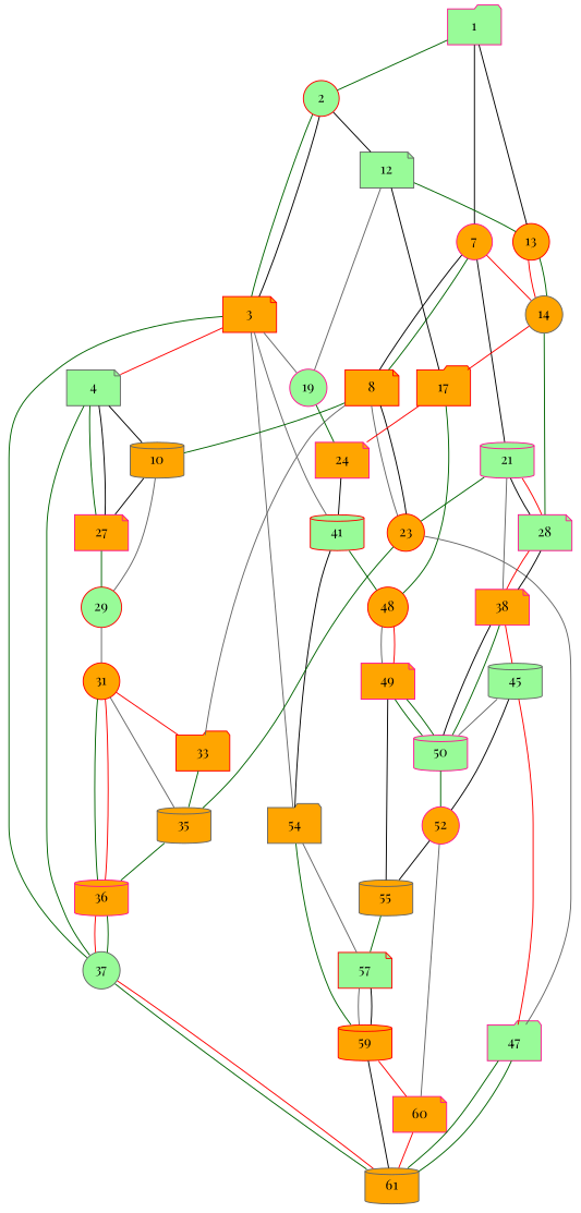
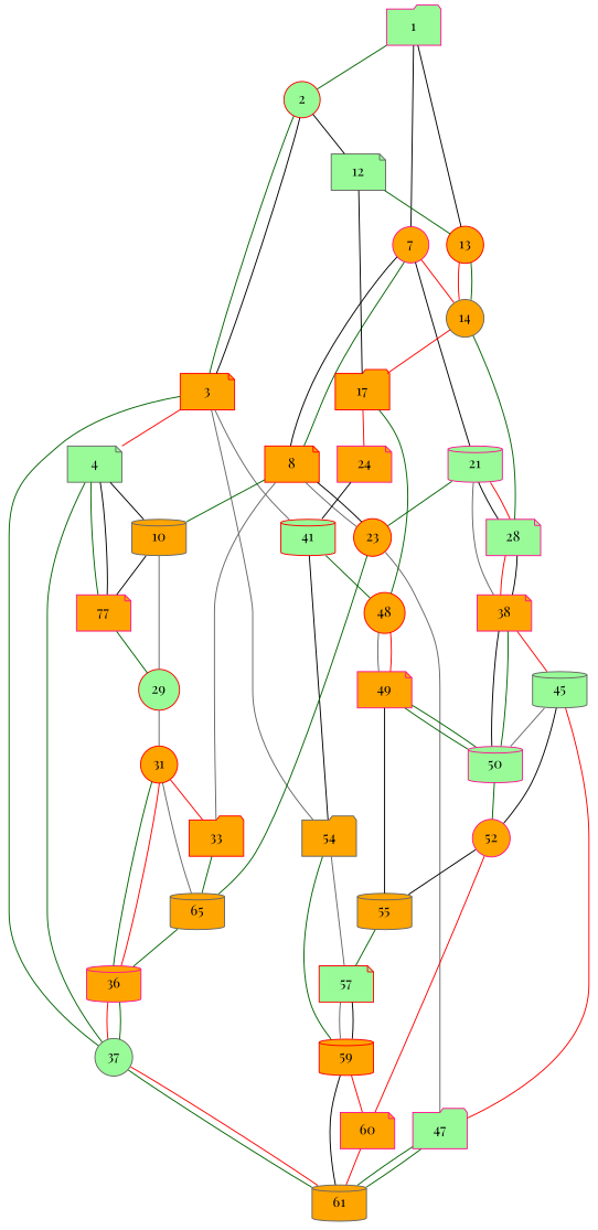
  graph {
    fontname="Playfair Display"
    node [color=deeppink fillcolor=orange fontname="Playfair Display" shape=circle style=filled]
    edge [color=darkgreen fontname="Playfair Display"]
    1 [fillcolor=palegreen shape=folder super="+6"]
    2 [color=red fillcolor=palegreen]
    7 [super="+15"]
    13 [color=red]
    3 [color=red shape=note super="+40"]
    12 [color=gray40 fillcolor=palegreen shape=note super="+16"]
    8 [color=red shape=note super="+9"]
    14 [color=gray40 super="+18"]
    21 [fillcolor=palegreen shape=cylinder super="+22"]
    4 [color=gray40 fillcolor=palegreen shape=note super="+5"]
-   19 [fillcolor=palegreen super="+20"]
    37 [color=gray40 fillcolor=palegreen]
    41 [color=red fillcolor=palegreen shape=cylinder super="+42"]
    n14 [color=gray40 label=54 shape=folder super="+62"]
    17 [color=red shape=folder super="+26"]
    10 [color=gray40 shape=cylinder super="+11"]
-   27 [shape=note]
+   27 [shape=note label=77]
    24 [shape=note super="+25"]
    61 [color=gray40 shape=cylinder super="+64"]
    48 [color=red]
    57 [color=red fillcolor=palegreen shape=note]
    59 [color=red shape=cylinder super="+63"]
    29 [color=red fillcolor=palegreen super="+30"]
    23 [color=red super="+44"]
    33 [color=red shape=folder super="+34"]
    28 [fillcolor=palegreen shape=note]
    38 [shape=note super="+39"]
-   35 [color=gray40 shape=cylinder super="+43"]
+   35 [color=gray40 shape=cylinder super="+43" label=65]
    47 [fillcolor=palegreen shape=folder]
    31 [color=red super="+32"]
    49 [shape=note super="+54"]
    45 [color=gray40 fillcolor=palegreen shape=cylinder super="+46"]
    50 [fillcolor=palegreen shape=cylinder super="+51"]
    36 [shape=cylinder]
    52 [super="+53"]
    55 [color=gray40 shape=cylinder super="+58"]
    60 [shape=note]
    1 -- 2
    1 -- 7 [color=black]
    1 -- 13 [color=black]
    2 -- 3
    2 -- 3 [color=black]
    2 -- 12 [color=black]
    7 -- 8 [color=black]
    7 -- 8
    7 -- 14 [color=red]
    7 -- 21 [color=black]
    13 -- 14 [color=red]
    13 -- 14
    3 -- 4 [color=red]
-   3 -- 19 [color=gray40]
    3 -- 37
    3 -- 41 [color=gray40]
    3 -- n14 [color=gray40]
    12 -- 13
-   12 -- 19 [color=gray40]
    12 -- 17 [color=black]
    8 -- 10
    8 -- 23 [color=gray40]
    8 -- 23 [color=black]
    8 -- 33 [color=gray40]
    14 -- 17 [color=red]
    14 -- 28
    21 -- 23
    21 -- 28 [color=black]
    21 -- 28 [color=red]
    21 -- 38 [color=gray40]
    4 -- 37
    4 -- 10 [color=black]
    4 -- 27
    4 -- 27 [color=black]
-   19 -- 24
    37 -- 61
    37 -- 61 [color=red]
    41 -- n14 [color=black]
    41 -- 48
    n14 -- 57 [color=gray40]
    n14 -- 59
    17 -- 24 [color=red]
    17 -- 48
    10 -- 27 [color=black]
    10 -- 29 [color=gray40]
    27 -- 29
    24 -- 41 [color=black]
    48 -- 49 [color=gray40]
    48 -- 49 [color=red]
    57 -- 59 [color=gray40]
    57 -- 59 [color=black]
    59 -- 61 [color=black]
    59 -- 60 [color=red]
    29 -- 31 [color=gray40]
    23 -- 35
    23 -- 47 [color=gray40]
    33 -- 35
    28 -- 38 [color=red]
    28 -- 38 [color=black]
    38 -- 45 [color=red]
    38 -- 50 [color=black]
    38 -- 50
    35 -- 36
    47 -- 61
    47 -- 61
    31 -- 33 [color=red]
    31 -- 35 [color=gray40]
    31 -- 36
    31 -- 36 [color=red]
    49 -- 50
    49 -- 50
    49 -- 55 [color=black weight=2]
    45 -- 47 [color=red]
    45 -- 50 [color=gray40]
    45 -- 52 [color=black]
    50 -- 52
    36 -- 37 [color=red]
    36 -- 37
    52 -- 55 [color=black]
-   52 -- 60 [color=gray40]
+   52 -- 60 [color=red]
    55 -- 57
    60 -- 61 [color=red]
  }
